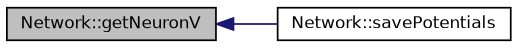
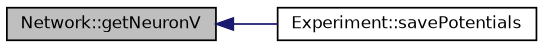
  digraph {
    rankdir=LR
    node [color=black fontname=Helvetica fontsize=10 shape=record style=filled]
    n1 [fillcolor=grey75 fontcolor=black height=0.2 label="Network::getNeuronV" width=0.4]
-   n2 [fillcolor=white height=0.2 label="Network::savePotentials" width=0.4]
+   n2 [fillcolor=white height=0.2 label="Experiment::savePotentials" width=0.4]
    n1 -> n2 [color=midnightblue dir=back fontname=Helvetica fontsize=10 labelfontname=Helvetica labelfontsize=10 style=solid]
  }
